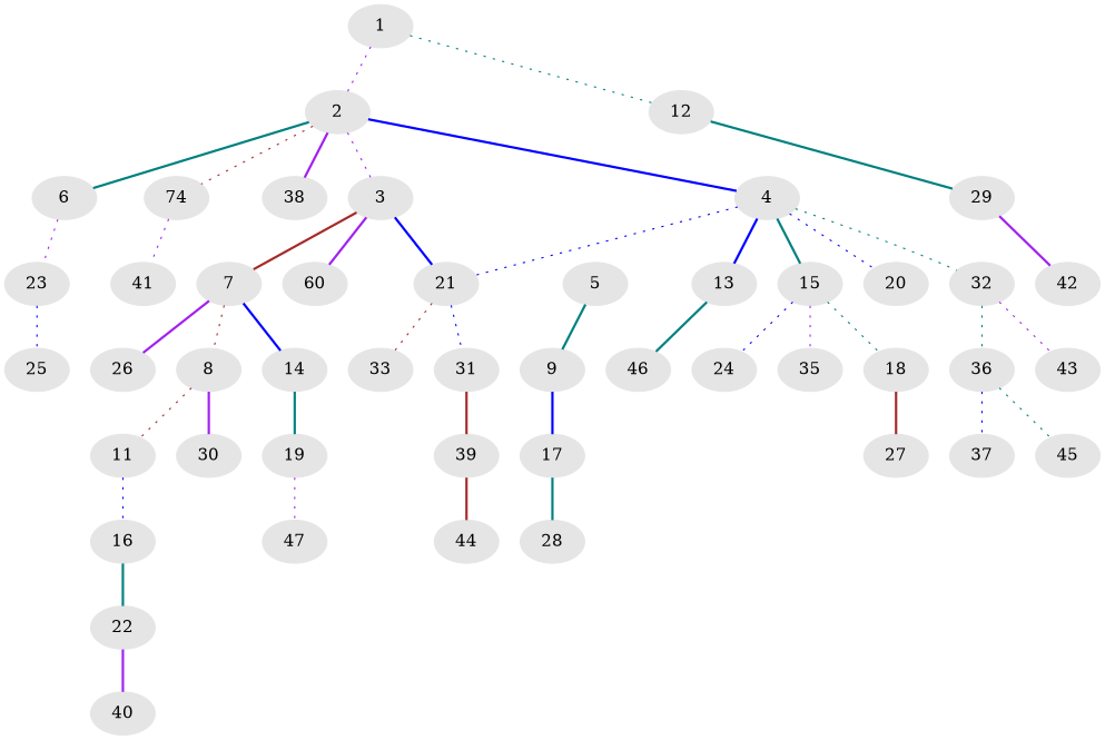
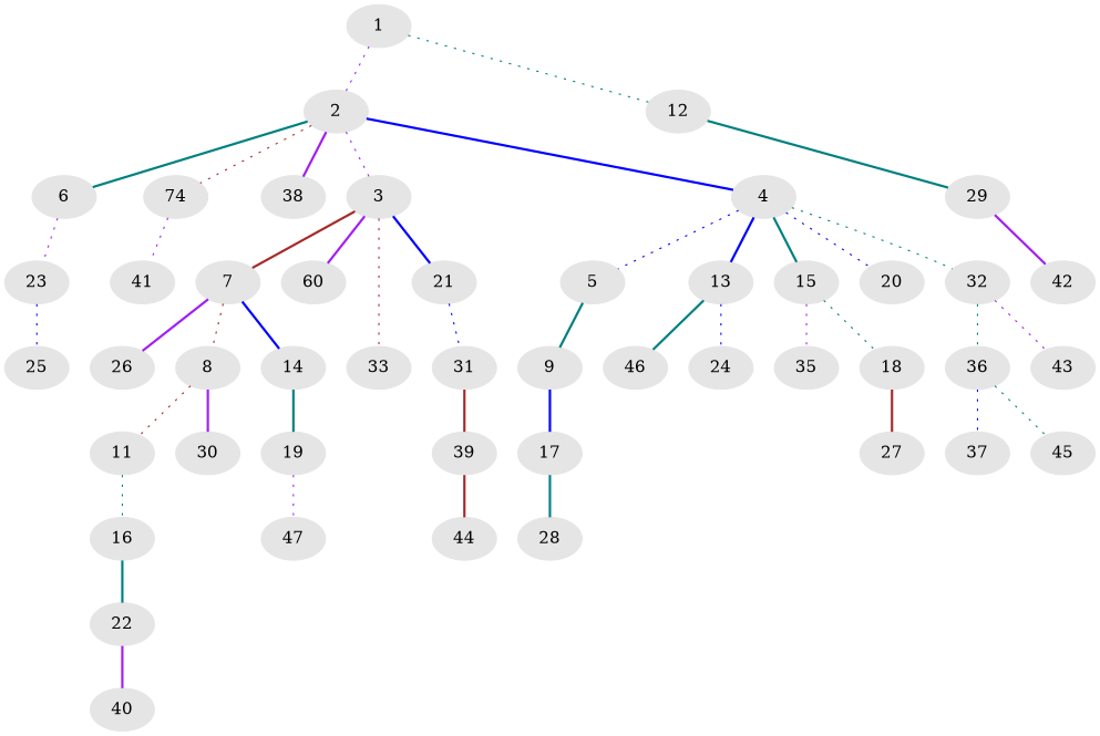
  graph {
    node [color=gray90 style=filled]
    edge [color=purple style=dotted weight=1.0]
    1
    2
    12
    3
    4
    6
    n7 [label=74]
    38
    29
    7
    n11 [label=60]
    21
    5
    13
    15
    20
    32
    23
    41
    8
    14
    26
    31
    33
    9
    46
    18
    24
    35
    36
    43
    17
    25
    11
    30
    19
    16
    28
    22
    42
    47
    27
    40
    39
    44
    37
    45
    1 -- 2
    1 -- 12 [color=teal]
    2 -- 3
    2 -- 4 [color=blue style=bold]
    2 -- 6 [color=teal style=bold]
    2 -- n7 [color=brown]
    2 -- 38 [style=bold]
    12 -- 29 [color=teal style=bold]
    3 -- 7 [color=brown style=bold]
    3 -- n11 [style=bold]
    3 -- 21 [color=blue style=bold]
-   4 -- 21 [color=blue]
+   4 -- 5 [color=blue]
    4 -- 13 [color=blue style=bold]
    4 -- 15 [color=teal style=bold]
    4 -- 20 [color=blue weight=2.0]
    4 -- 32 [color=teal]
    6 -- 23
    n7 -- 41
    29 -- 42 [style=bold]
    7 -- 8 [color=brown]
    7 -- 14 [color=blue style=bold]
    7 -- 26 [style=bold]
    21 -- 31 [color=blue]
-   21 -- 33 [color=brown weight=2.0]
+   3 -- 33 [color=brown weight=2.0]
    5 -- 9 [color=teal style=bold]
    13 -- 46 [color=teal style=bold]
    15 -- 18 [color=teal weight=4.0]
-   15 -- 24 [color=blue]
+   13 -- 24 [color=blue]
    15 -- 35
    32 -- 36 [color=teal]
    32 -- 43 [weight=2.0]
    23 -- 25 [color=blue weight=2.0]
    8 -- 11 [color=brown]
    8 -- 30 [style=bold]
    14 -- 19 [color=teal style=bold weight=2.0]
    31 -- 39 [color=brown style=bold]
    9 -- 17 [color=blue style=bold weight=3.0]
    18 -- 27 [color=brown style=bold]
    36 -- 37 [color=blue weight=2.0]
    36 -- 45 [color=teal]
    17 -- 28 [color=teal style=bold]
-   11 -- 16 [color=blue]
+   11 -- 16 [color=teal]
    19 -- 47
    16 -- 22 [color=teal style=bold]
    22 -- 40 [style=bold weight=2.0]
    39 -- 44 [color=brown style=bold]
  }
